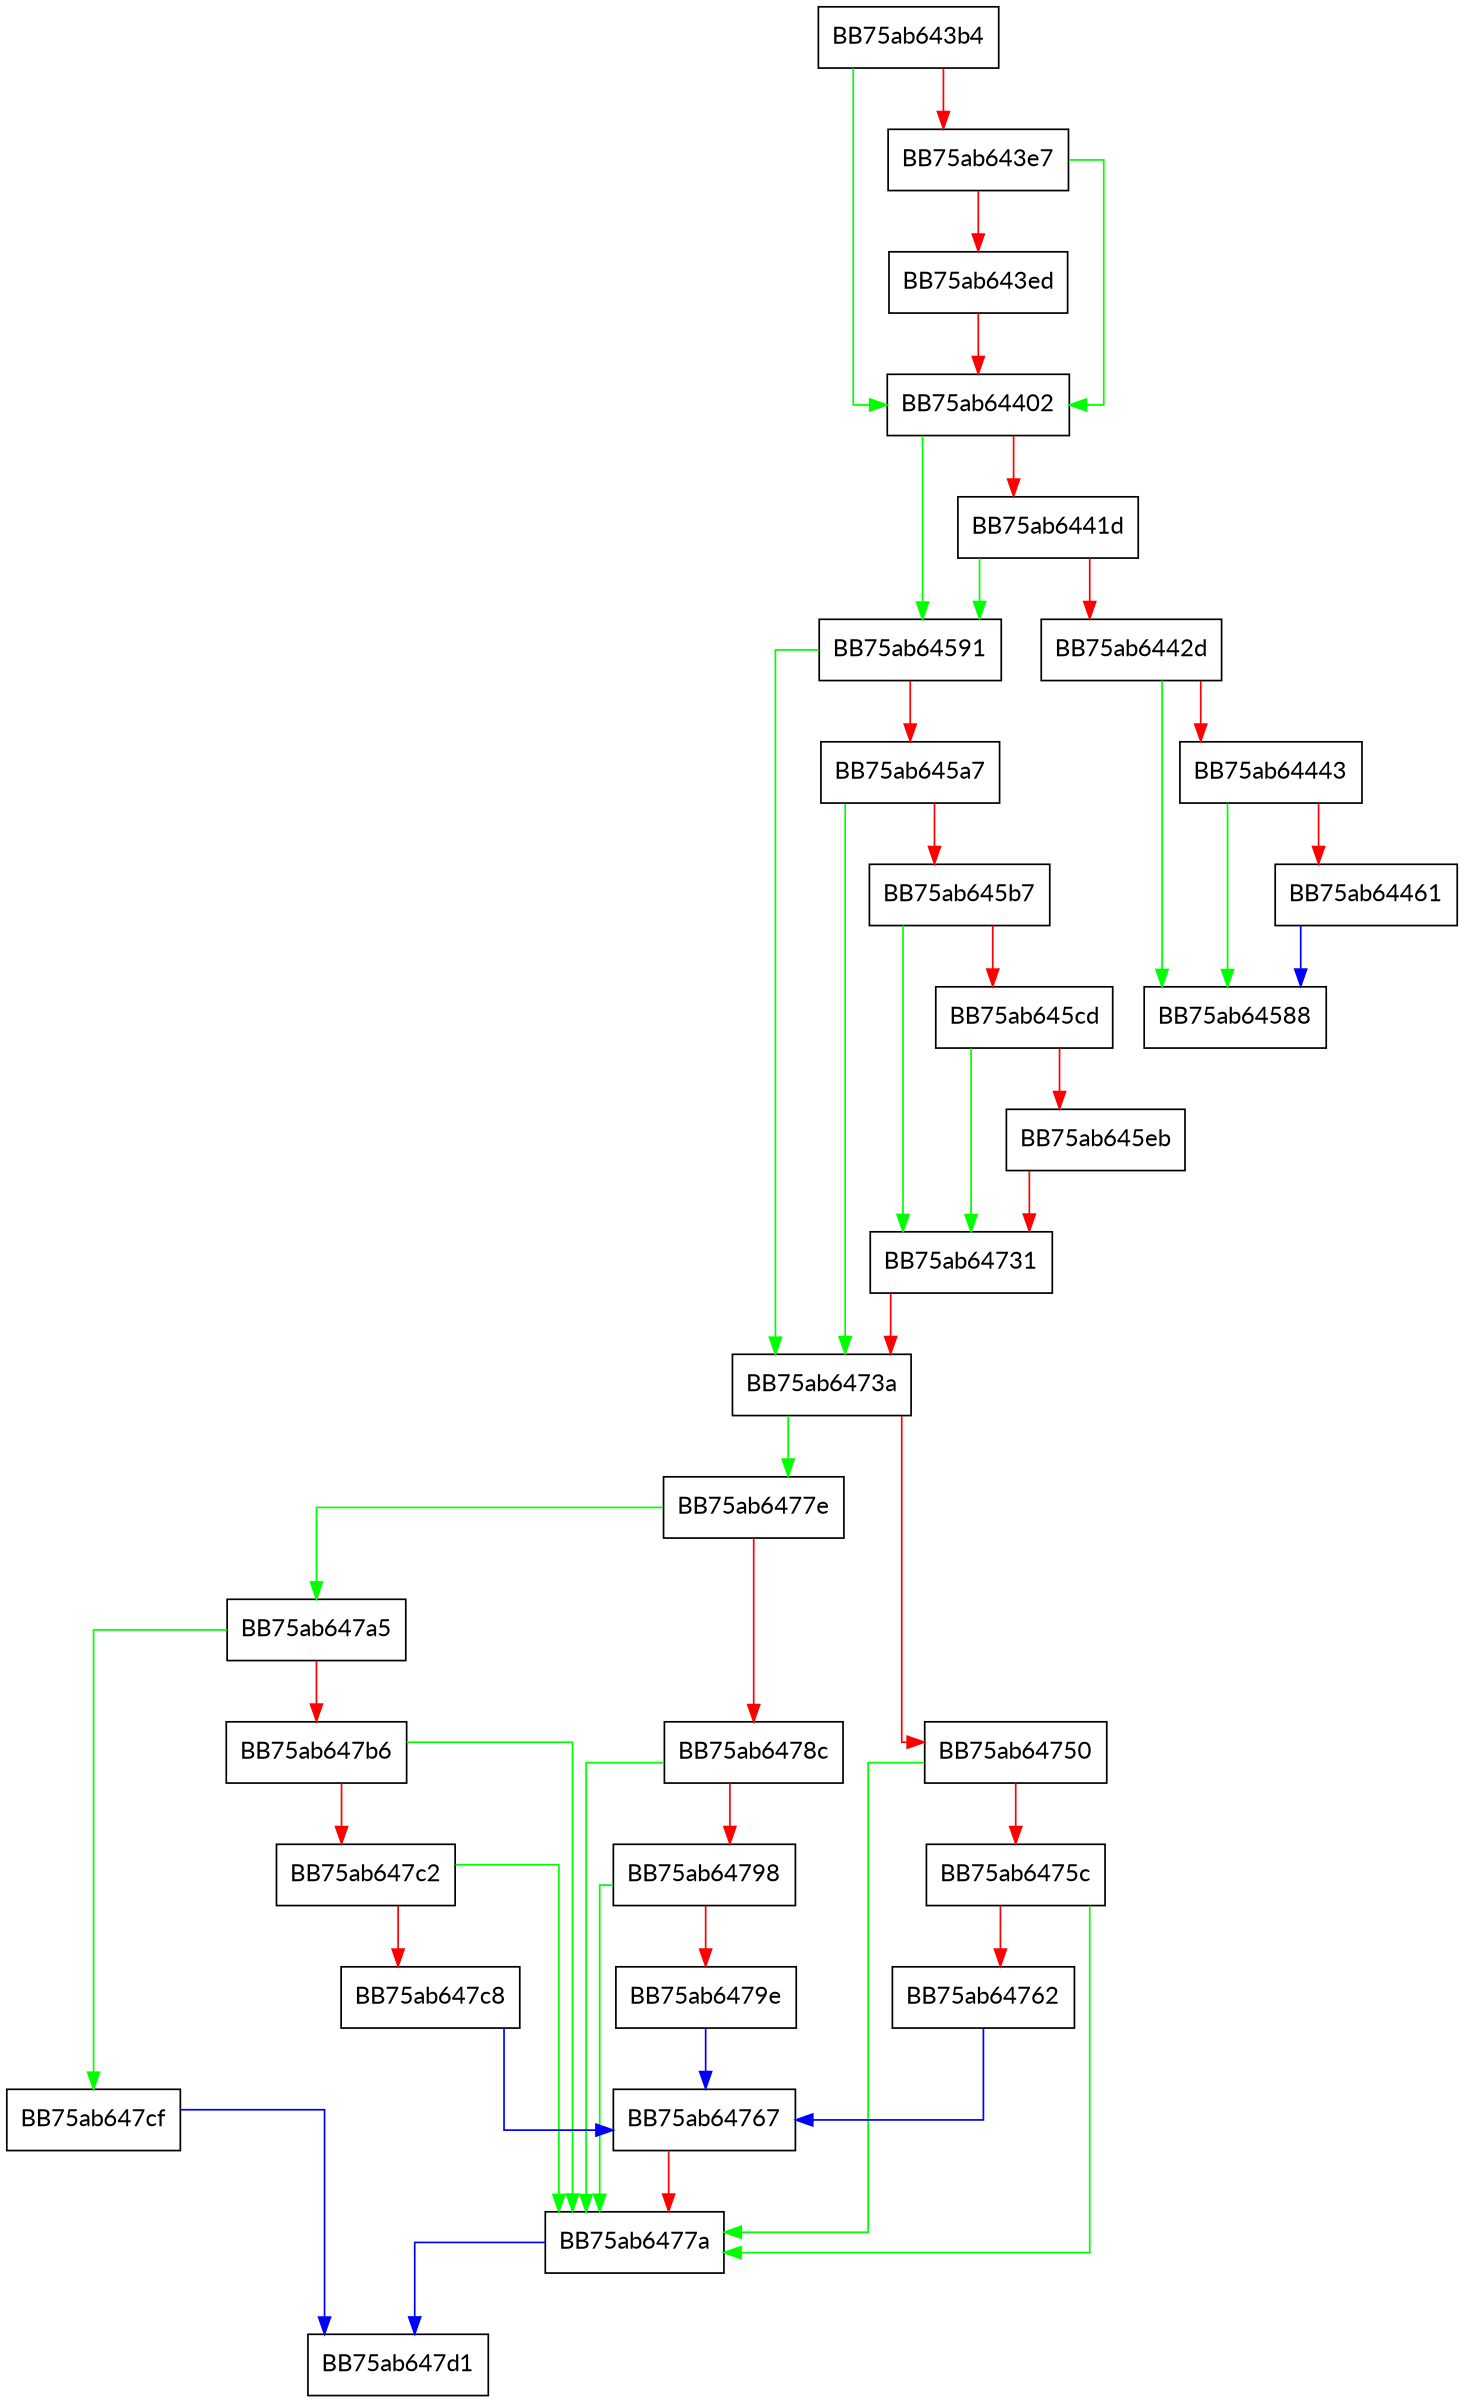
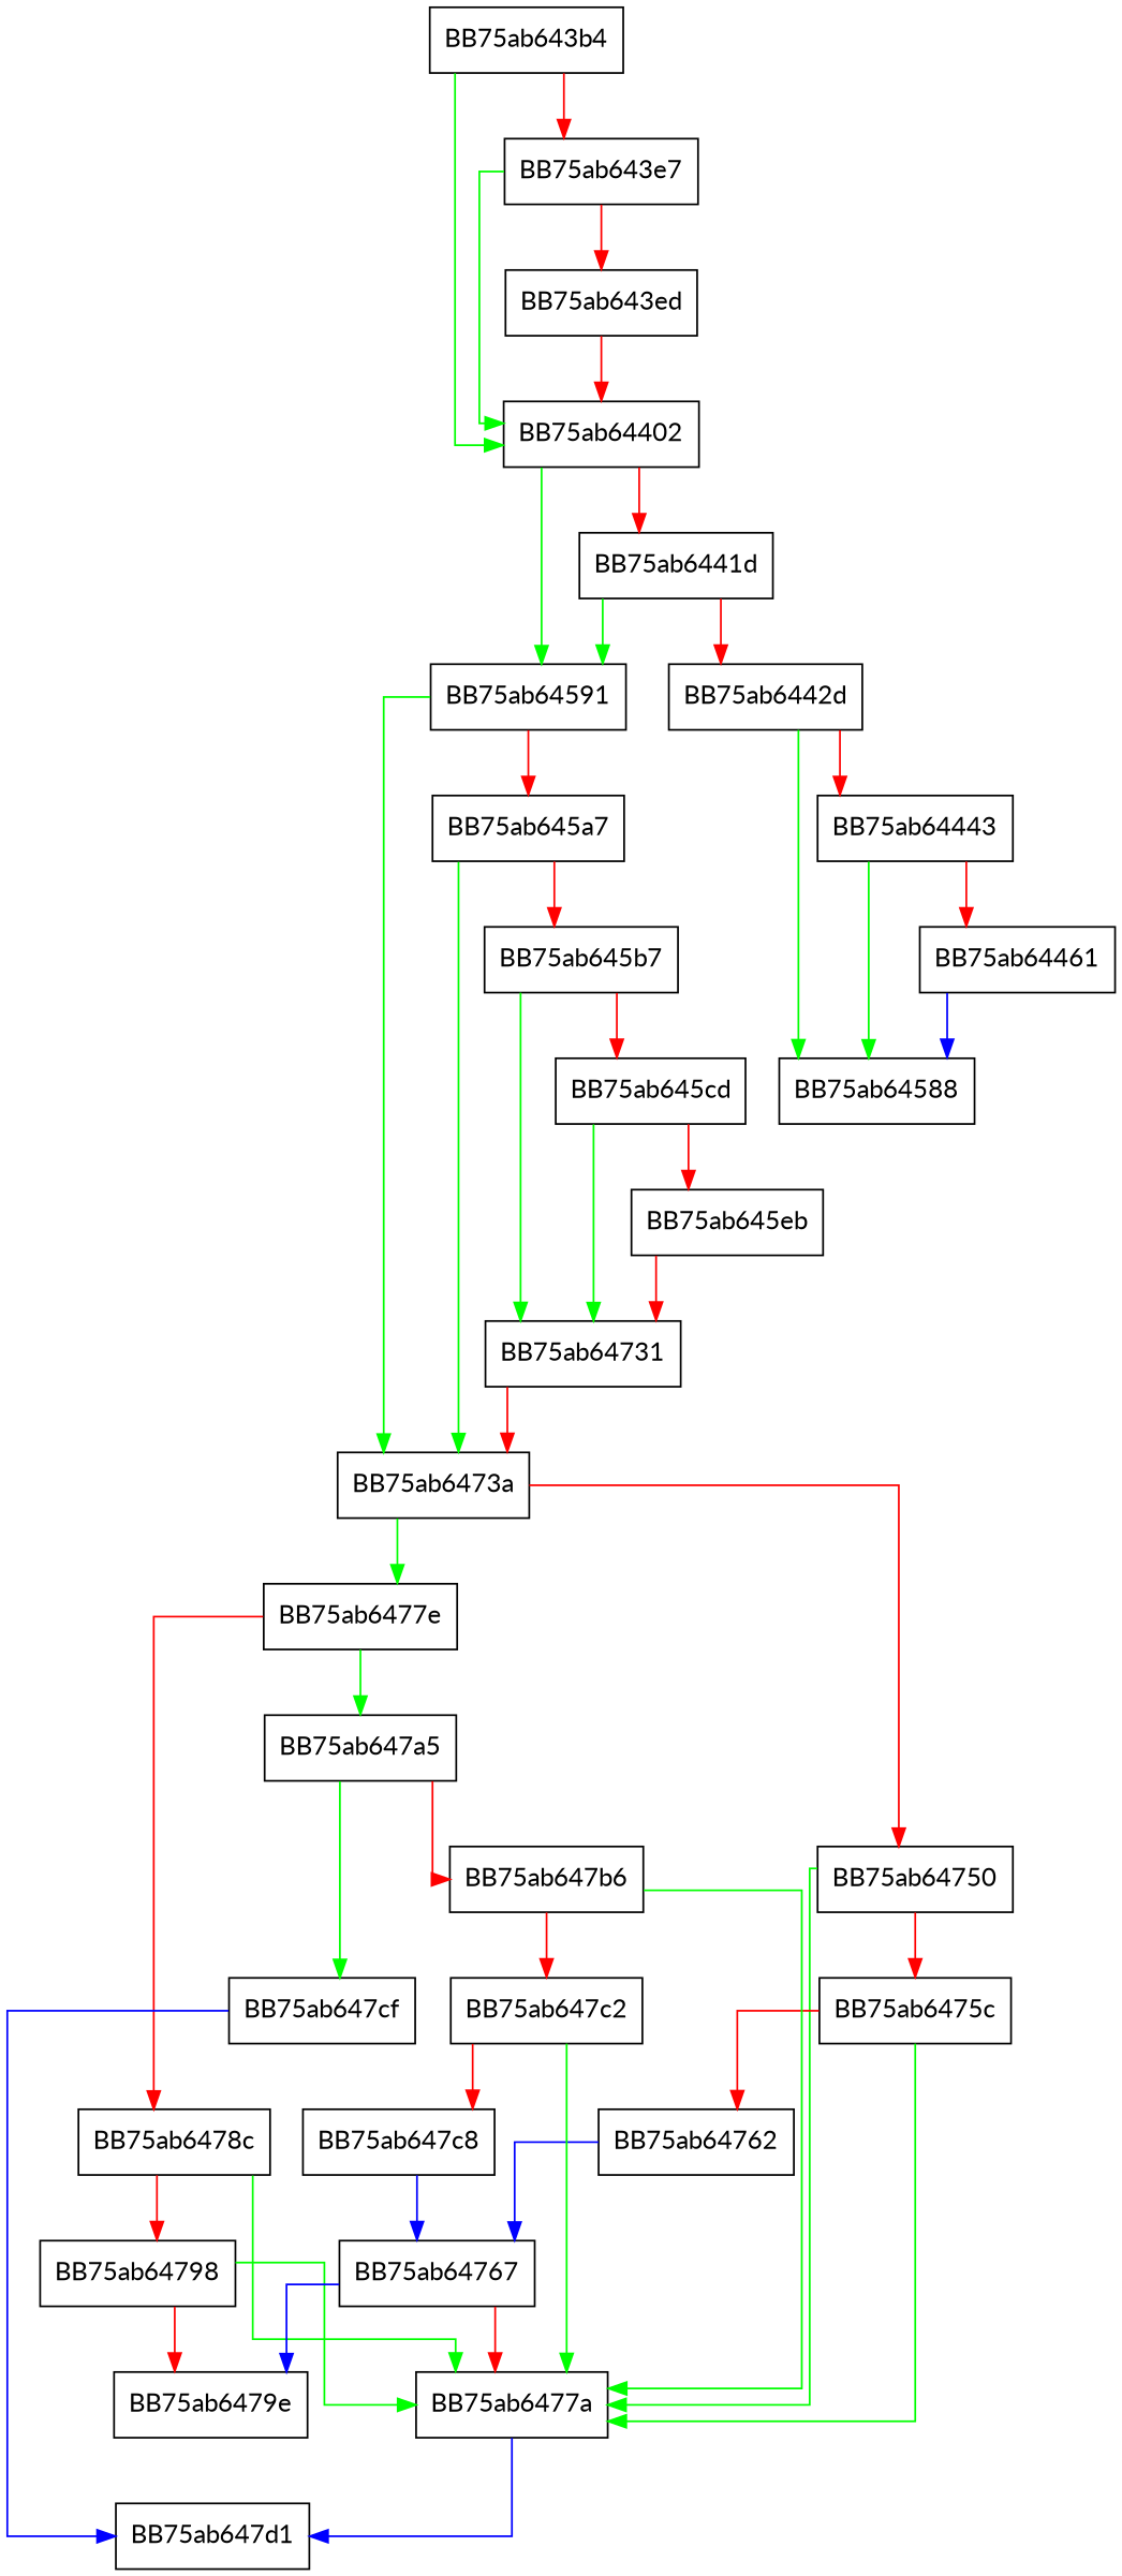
  digraph {
    fontname=Lato
    splines=ortho
    node [fontname=Lato shape=box]
    edge [color=red fontname=Lato]
    BB75ab643b4
    BB75ab64402
    BB75ab643e7
    BB75ab64591
    BB75ab6441d
    BB75ab643ed
    BB75ab6473a
    BB75ab645a7
    BB75ab6442d
    BB75ab6477e
    BB75ab64750
    BB75ab645b7
    BB75ab64588
    BB75ab64443
    BB75ab64461
    BB75ab647a5
    BB75ab6478c
    BB75ab6477a
    BB75ab6475c
    BB75ab64731
    BB75ab645cd
    BB75ab645eb
    BB75ab647cf
    BB75ab647b6
    BB75ab64798
    BB75ab647d1
    BB75ab64762
    BB75ab64767
    BB75ab647c2
    BB75ab6479e
    BB75ab647c8
    BB75ab643b4 -> BB75ab64402 [color=green]
    BB75ab643b4 -> BB75ab643e7
    BB75ab64402 -> BB75ab64591 [color=green]
    BB75ab64402 -> BB75ab6441d
    BB75ab643e7 -> BB75ab64402 [color=green]
    BB75ab643e7 -> BB75ab643ed
    BB75ab64591 -> BB75ab6473a [color=green]
    BB75ab64591 -> BB75ab645a7
    BB75ab6441d -> BB75ab64591 [color=green]
    BB75ab6441d -> BB75ab6442d
    BB75ab643ed -> BB75ab64402
    BB75ab6473a -> BB75ab6477e [color=green]
    BB75ab6473a -> BB75ab64750
    BB75ab645a7 -> BB75ab6473a [color=green]
    BB75ab645a7 -> BB75ab645b7
    BB75ab6442d -> BB75ab64588 [color=green]
    BB75ab6442d -> BB75ab64443
    BB75ab6477e -> BB75ab647a5 [color=green]
    BB75ab6477e -> BB75ab6478c
    BB75ab64750 -> BB75ab6477a [color=green]
    BB75ab64750 -> BB75ab6475c
    BB75ab645b7 -> BB75ab64731 [color=green]
    BB75ab645b7 -> BB75ab645cd
    BB75ab64443 -> BB75ab64588 [color=green]
    BB75ab64443 -> BB75ab64461
    BB75ab64461 -> BB75ab64588 [color=blue]
    BB75ab647a5 -> BB75ab647cf [color=green]
    BB75ab647a5 -> BB75ab647b6
    BB75ab6478c -> BB75ab6477a [color=green]
    BB75ab6478c -> BB75ab64798
    BB75ab6477a -> BB75ab647d1 [color=blue]
    BB75ab6475c -> BB75ab6477a [color=green]
    BB75ab6475c -> BB75ab64762
    BB75ab64731 -> BB75ab6473a
    BB75ab645cd -> BB75ab64731 [color=green]
    BB75ab645cd -> BB75ab645eb
    BB75ab645eb -> BB75ab64731
    BB75ab647cf -> BB75ab647d1 [color=blue]
    BB75ab647b6 -> BB75ab6477a [color=green]
    BB75ab647b6 -> BB75ab647c2
    BB75ab64798 -> BB75ab6477a [color=green]
    BB75ab64798 -> BB75ab6479e
    BB75ab64762 -> BB75ab64767 [color=blue]
    BB75ab64767 -> BB75ab6477a
    BB75ab647c2 -> BB75ab6477a [color=green]
    BB75ab647c2 -> BB75ab647c8
-   BB75ab6479e -> BB75ab64767 [color=blue]
+   BB75ab64767 -> BB75ab6479e [color=blue]
    BB75ab647c8 -> BB75ab64767 [color=blue]
  }
